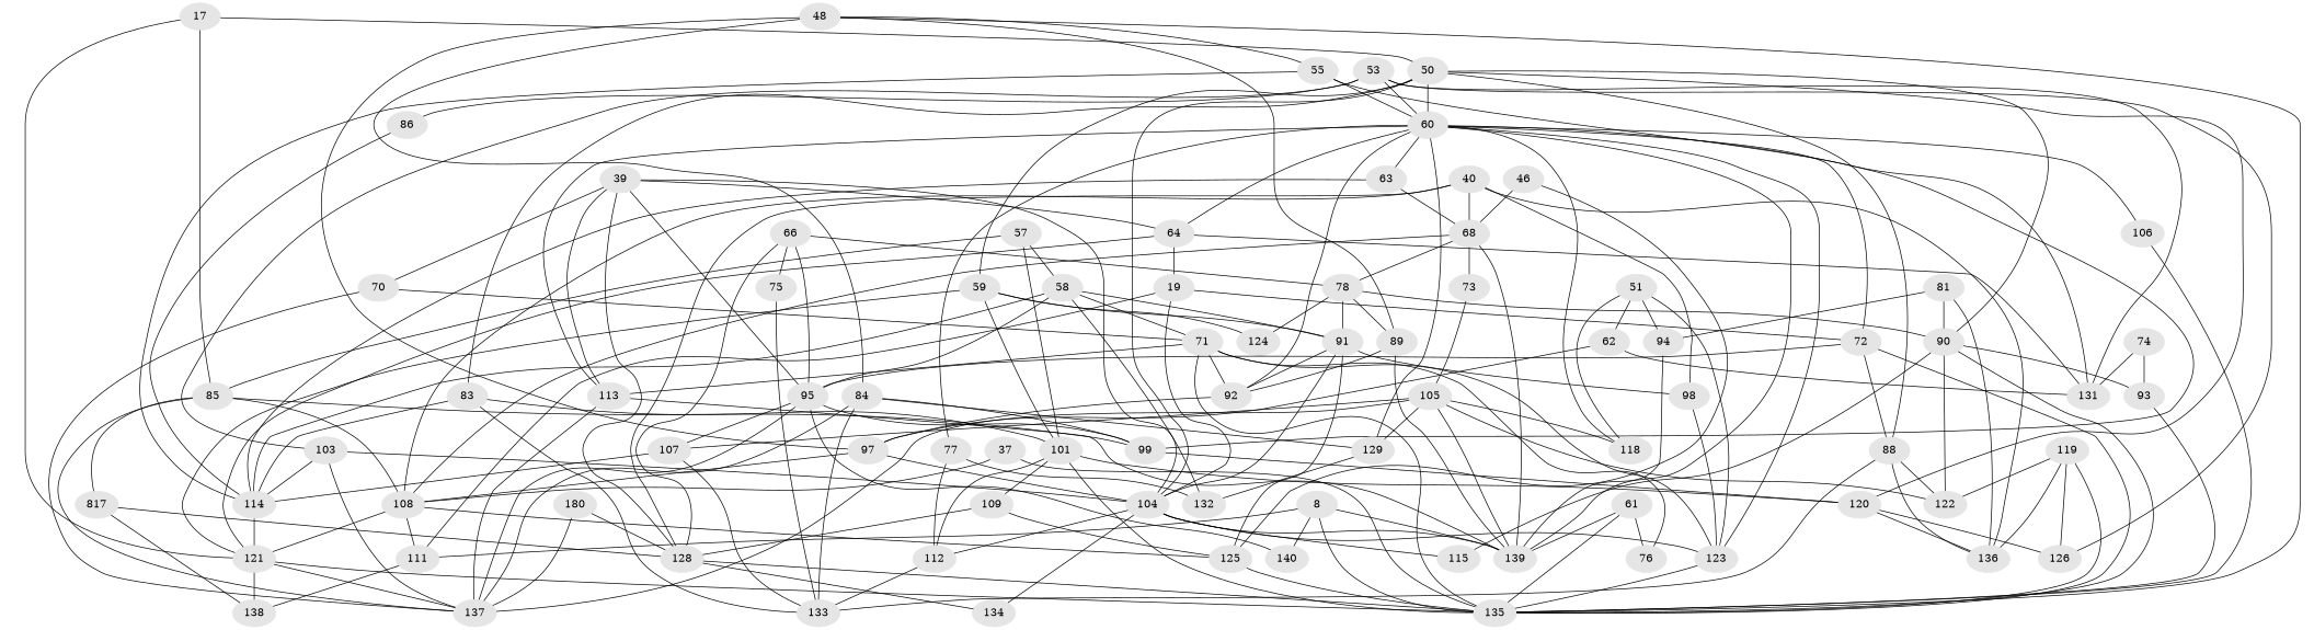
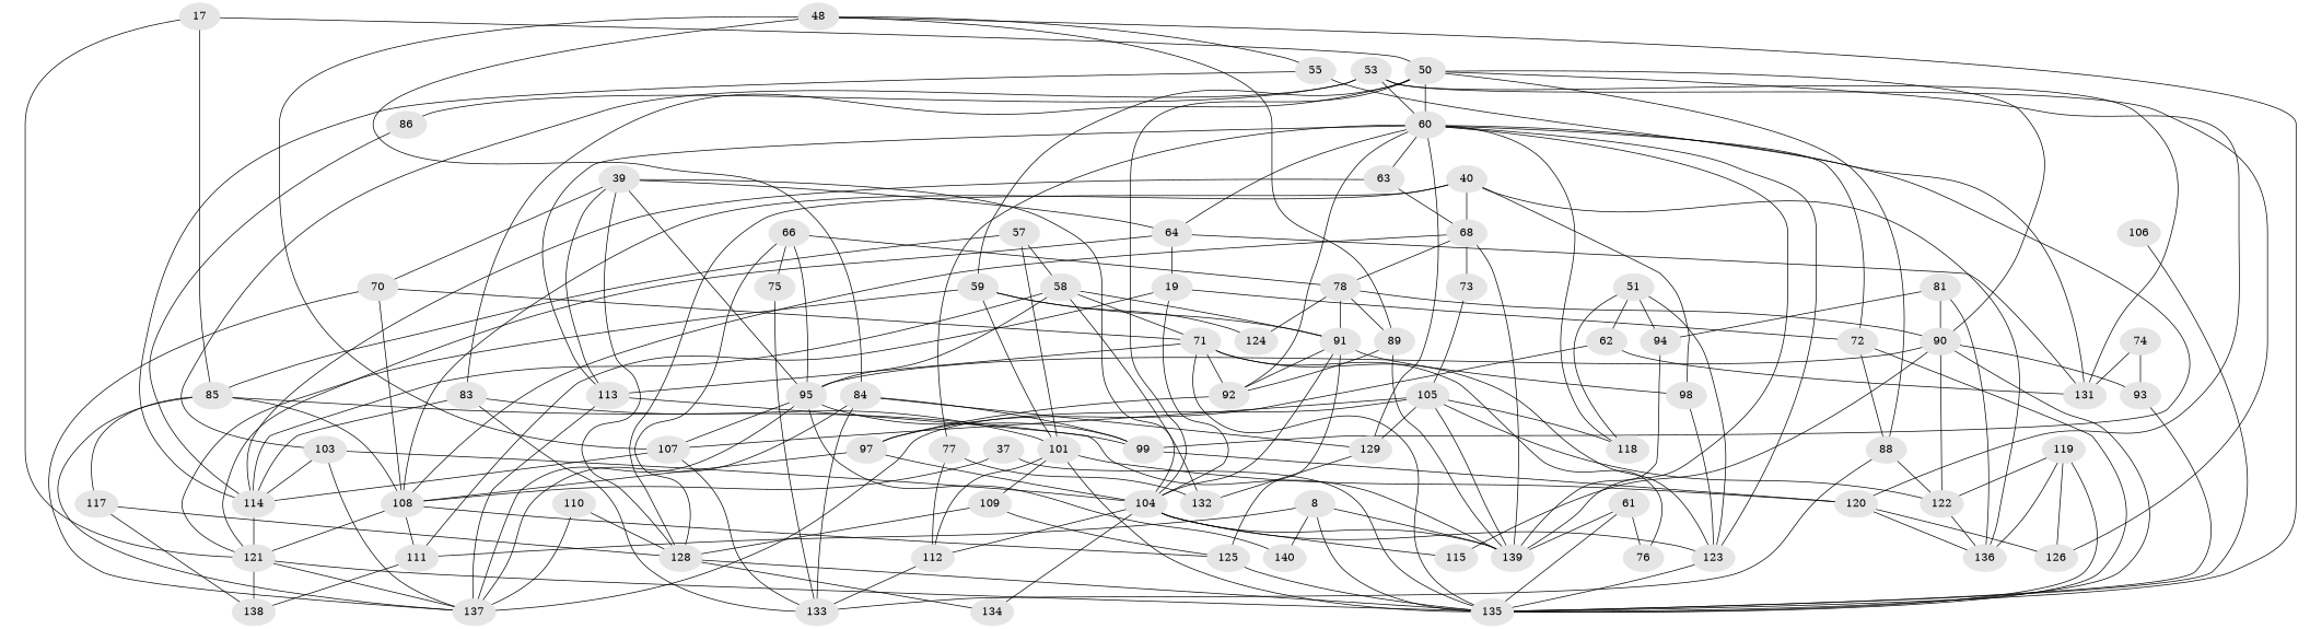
  graph {
    node [color=gray90 style=filled]
    8
    111
    135 [super="+10+4+127+54"]
    139 [super="+16+79"]
    140
    138
    50 [super="+23+31+27+35"]
    104 [super="+80"]
    59
    60 [super="+7+21"]
    83
    88 [super="+15"]
    90 [super="+65"]
    120
    17
    85
    121 [super="+44+45"]
    108 [super="+6"]
    137 [super="+130+116"]
    99 [super="+32"]
-   117 [label=817]
+   117
    125
    37
    39 [super="+2+18"]
    64
    70
    95 [super="+47+87"]
    113 [super="+43+52"]
    128 [super="+56+41"]
    131 [super="+25"]
    n31 [label=19]
    71
    107
    123 [super="+67"]
    112
    115
    134
    40 [super="+19"]
    68 [super="+38"]
    98 [super="+42"]
    136
    78
    73
-   46
    55 [super="+33"]
    114 [super="+82"]
    48
    84
    89
    97 [super="+30"]
    129
    133 [super="+49"]
    92 [super="+34"]
    101 [super="+100"]
    91
    124
    118
    63
    72
    77
    106
    122
    93 [super="+29"]
    126
    51
    62
    94
    53
    86
    103
    57
    58
    132
    109
    76
    61
    66
    75
    105 [super="+96"]
    74
    81 [super="+3"]
-   110 [label=180]
+   110
    119
    8 -- 111
    8 -- 135
    8 -- 139
    8 -- 140
    111 -- 138
    50 -- 104
    50 -- 59
    50 -- 60
    50 -- 83
    50 -- 88
    50 -- 90
    50 -- 120
    104 -- 139 [weight=2]
    104 -- 123
    104 -- 112
    104 -- 115
    104 -- 134
    59 -- 121
    59 -- 101
    59 -- 91
    59 -- 124
    60 -- 139
    60 -- 99
    60 -- 64
    60 -- 113
    60 -- 123 [weight=2]
    60 -- 129
    60 -- 92
    60 -- 118
    60 -- 63
    60 -- 72
    60 -- 77
-   60 -- 106
    83 -- 114
    83 -- 133
    83 -- 101
-   88 -- 136
+   122 -- 136
    88 -- 133
    88 -- 122
    90 -- 135
-   72 -- 95
+   90 -- 95
    90 -- 115
    90 -- 122
    90 -- 93 [weight=2]
    120 -- 136
    120 -- 126
    17 -- 50
    17 -- 85
    17 -- 121
    85 -- 108 [weight=2]
    85 -- 137
    85 -- 99
    85 -- 117
    121 -- 135
    121 -- 138
    121 -- 137
    108 -- 111
    108 -- 121
    108 -- 125
    99 -- 120
    117 -- 138
    117 -- 128
    125 -- 135
    37 -- 135
    37 -- 108
    39 -- 104
    39 -- 64
    39 -- 70
    39 -- 95 [weight=2]
    39 -- 113 [weight=2]
    39 -- 128
    64 -- 121
    64 -- 131
    64 -- n31
+   70 -- 108
    70 -- 137
    70 -- 71
    95 -- 140
    95 -- 137 [weight=2]
    95 -- 99
    95 -- 107
    113 -- 139
    113 -- 137 [weight=2]
    128 -- 135
    128 -- 134
    n31 -- 111
    n31 -- 104
    n31 -- 72
    71 -- 135
    71 -- 113
    71 -- 123 [weight=2]
    71 -- 92
    71 -- 76
    107 -- 114
    107 -- 133
    123 -- 135
    112 -- 133
    40 -- 108
    40 -- 128
    40 -- 68
    40 -- 98
    40 -- 136 [weight=2]
    68 -- 139 [weight=2]
    68 -- 108
    68 -- 78
    68 -- 73
    98 -- 123
    78 -- 90
    78 -- 89
    78 -- 91
    78 -- 124
    73 -- 105
-   46 -- 125
-   46 -- 68
-   55 -- 60
    55 -- 131
    55 -- 114
    114 -- 121
    48 -- 135
    48 -- 55
    48 -- 84
    48 -- 89
-   48 -- 97
+   48 -- 107
    84 -- 137
    84 -- 99
    84 -- 129
    84 -- 133 [weight=2]
    89 -- 139
    89 -- 92
    97 -- 104
    97 -- 108
    129 -- 132
    92 -- 97
    101 -- 135 [weight=2]
    101 -- 120
    101 -- 112
    101 -- 109
    91 -- 104 [weight=2]
    91 -- 125
    91 -- 98
    91 -- 92
    63 -- 68
    63 -- 114
    72 -- 135
    72 -- 88
    77 -- 112
    77 -- 132
    106 -- 135
    93 -- 135
    51 -- 123
    51 -- 118
    51 -- 62
    51 -- 94
    62 -- 131
    62 -- 97
    94 -- 139 [weight=2]
    53 -- 60
    53 -- 131
    53 -- 126
    53 -- 86
    53 -- 103
    86 -- 114
    103 -- 104
    103 -- 137
    103 -- 114
    57 -- 85
    57 -- 101
    57 -- 58
    58 -- 95
    58 -- 71
    58 -- 114
    58 -- 91
    58 -- 132
    109 -- 125
    109 -- 128
    61 -- 135
    61 -- 139
    61 -- 76
    66 -- 95
    66 -- 128
    66 -- 78
    66 -- 75
    75 -- 133
    105 -- 139
    105 -- 137
    105 -- 107 [weight=2]
    105 -- 129
    105 -- 118
    105 -- 122 [weight=2]
    74 -- 131
    74 -- 93
    81 -- 90 [weight=2]
    81 -- 136
    81 -- 94 [weight=2]
    110 -- 137
    110 -- 128
    119 -- 135
    119 -- 136
    119 -- 122
    119 -- 126
  }
